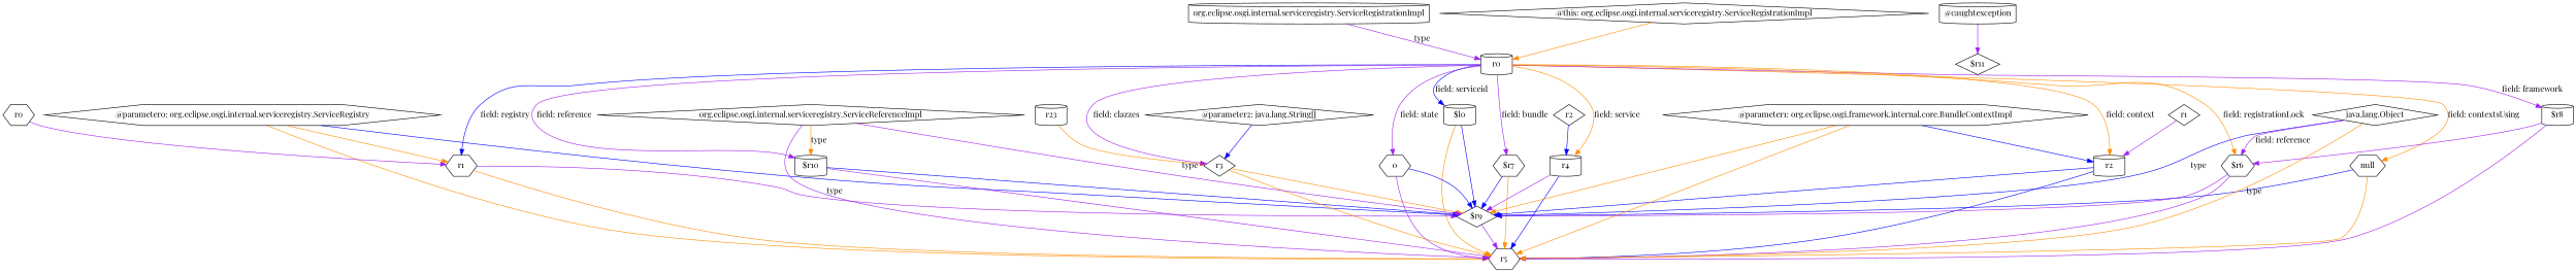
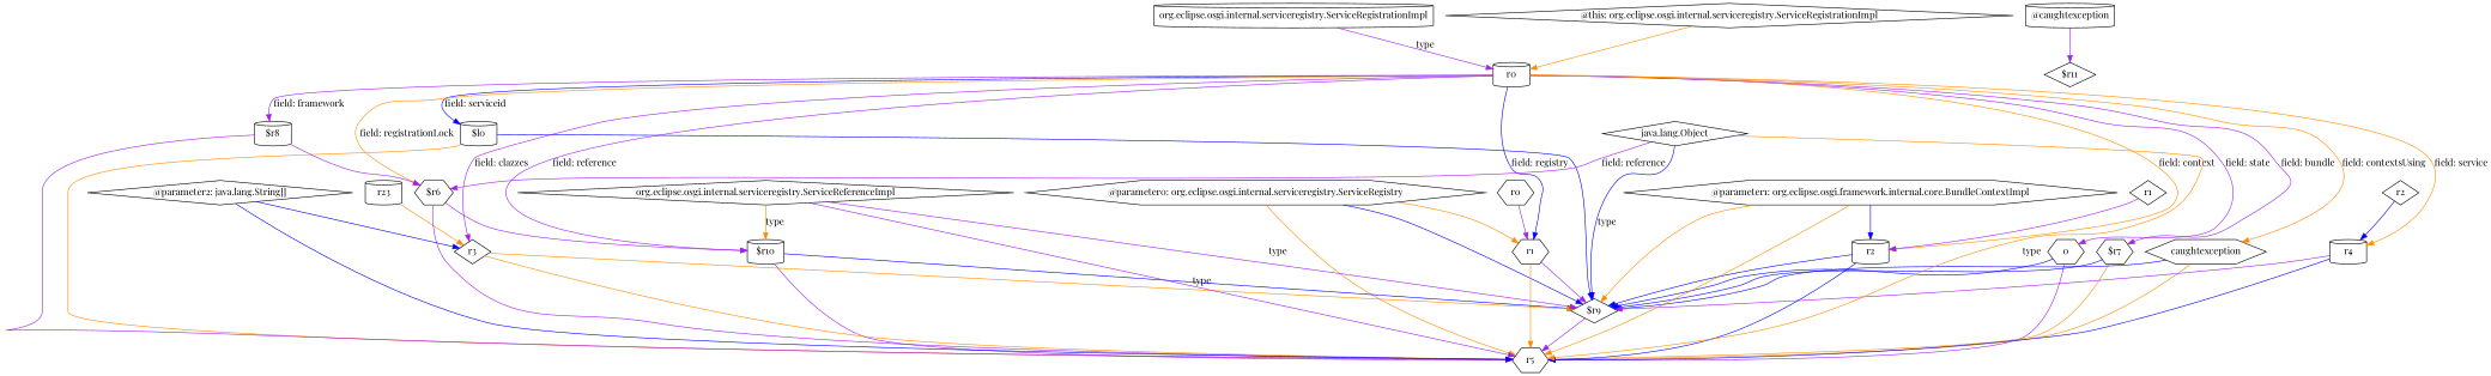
  digraph {
    fontname="Playfair Display"
    node [fontname="Playfair Display" shape=cylinder]
    edge [color=purple fontname="Playfair Display"]
    n1 [label="$l0"]
    n2 [label=r5 shape=hexagon]
    n3 [label="$r9" shape=diamond]
    n4 [label="@parameter0: org.eclipse.osgi.internal.serviceregistry.ServiceRegistry" shape=hexagon]
    n5 [label=r1 shape=hexagon]
    n6 [label="$r10"]
    n7 [label=r23]
    n8 [label=r3 shape=diamond]
    n9 [label="org.eclipse.osgi.internal.serviceregistry.ServiceReferenceImpl" shape=diamond]
    n10 [label="org.eclipse.osgi.internal.serviceregistry.ServiceRegistrationImpl"]
    n11 [label=r0]
    n12 [label=0 shape=hexagon]
    n13 [label="$r7" shape=hexagon]
-   n14 [label=null shape=hexagon]
+   n14 [label=caughtexception shape=hexagon]
    n15 [label=r4]
    n16 [label="$r8"]
    n17 [label=r2]
    n18 [label="$r6" shape=hexagon]
    n19 [label="@parameter2: java.lang.String[]" shape=diamond]
    n20 [label=r2 shape=diamond]
    n21 [label="java.lang.Object" shape=diamond]
    n22 [label="@parameter1: org.eclipse.osgi.framework.internal.core.BundleContextImpl" shape=hexagon]
    n23 [label="@this: org.eclipse.osgi.internal.serviceregistry.ServiceRegistrationImpl" shape=diamond]
    n24 [label=r0 shape=hexagon]
    n25 [label=r1 shape=diamond]
    n26 [label="@caughtexception"]
    n27 [label="$r11" shape=diamond]
    n1 -> n2 [color=darkorange]
    n1 -> n3 [color=blue]
    n3 -> n2
    n4 -> n2 [color=darkorange]
    n4 -> n3 [color=blue]
    n4 -> n5 [color=darkorange]
    n5 -> n2 [color=darkorange]
    n5 -> n3
    n6 -> n2
    n6 -> n3 [color=blue]
    n7 -> n8 [color=darkorange]
    n8 -> n2 [color=darkorange]
    n8 -> n3 [color=darkorange]
    n9 -> n2 [label=type]
    n9 -> n3 [label=type]
    n9 -> n6 [color=darkorange label=type]
    n10 -> n11 [label=type]
    n11 -> n1 [color=blue label="field: serviceid"]
    n11 -> n5 [color=blue label="field: registry"]
    n11 -> n6 [label="field: reference"]
    n11 -> n8 [label="field: clazzes"]
    n11 -> n12 [label="field: state"]
    n11 -> n13 [label="field: bundle"]
    n11 -> n14 [color=darkorange label="field: contextsUsing"]
    n11 -> n15 [color=darkorange label="field: service"]
    n11 -> n16 [label="field: framework"]
    n11 -> n17 [color=darkorange label="field: context"]
    n11 -> n18 [color=darkorange label="field: registrationLock"]
    n12 -> n2
    n12 -> n3 [color=blue]
    n13 -> n2 [color=darkorange]
    n13 -> n3 [color=blue]
    n14 -> n2 [color=darkorange]
    n14 -> n3 [color=blue]
    n15 -> n2 [color=blue]
    n15 -> n3
    n16 -> n2
    n16 -> n18
    n17 -> n2 [color=blue]
    n17 -> n3 [color=blue]
    n18 -> n2
-   n18 -> n3
+   n18 -> n6
+   n19 -> n2 [color=blue]
    n19 -> n8 [color=blue]
    n20 -> n15 [color=blue]
    n21 -> n2 [color=darkorange label=type]
    n21 -> n3 [color=blue label=type]
    n21 -> n18 [label="field: reference"]
    n22 -> n2 [color=darkorange]
    n22 -> n3 [color=darkorange]
    n22 -> n17 [color=blue]
    n23 -> n11 [color=darkorange]
    n24 -> n5
    n25 -> n17
    n26 -> n27
  }
